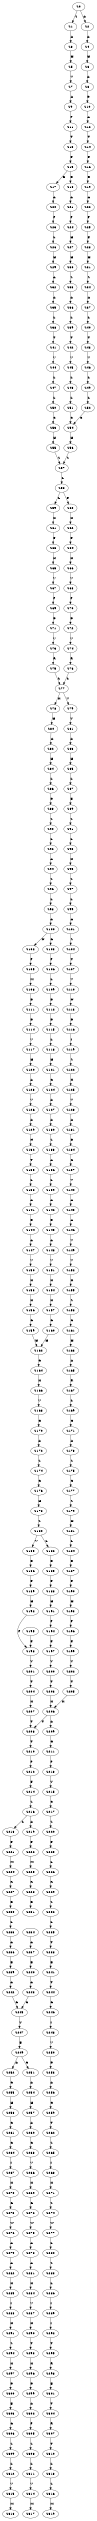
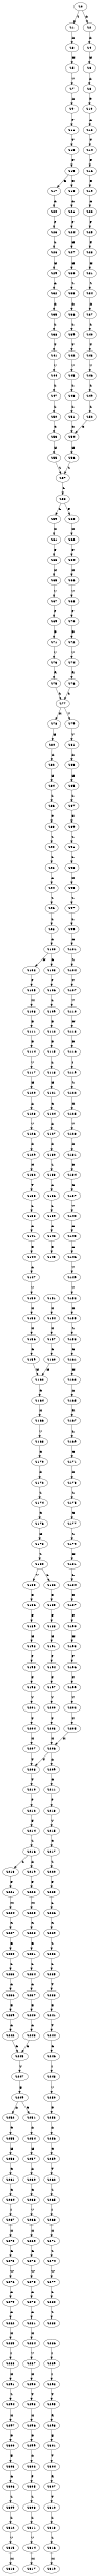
  strict digraph {
    S0
    S1
    S2
    S3
    S4
    S5
    S6
    S7
    S8
    S9
    S10
    S11
    S12
    S13
    S14
    S15
    S16
    S17
    S18
    S19
    S20
    S21
    S22
    S23
    S24
    S25
    S26
    S27
    S28
    S29
    S30
    S31
    S32
    S33
    S34
    S35
    S36
    S37
    S38
    S39
    S40
    S41
    S42
    S43
    S44
    S45
    S46
    S47
    S48
    S49
    S50
    S51
    S52
    S53
    S54
    S55
    S56
    S57
    S58
    S59
    S60
    S61
    S62
    S63
    S64
    S65
    S66
    S67
    S68
    S69
    S70
    S71
    S72
    S73
    S74
    S75
    S76
    S77
    S78
    S79
    S80
    S81
    S82
    S83
    S84
    S85
    S86
    S87
    S88
    S89
    S90
    S91
    S92
    S93
    S94
    S95
    S96
    S97
    S98
    S99
    S100
    S101
    S102
    S103
    S104
    S105
    S106
    S107
    S108
    S109
    S110
    S111
    S112
    S113
    S114
    S115
    S116
    S117
    S118
    S119
    S120
    S121
    S122
    S123
    S124
    S125
    S126
    S127
    S128
    S129
    S130
    S131
    S132
    S133
    S134
    S135
    S136
    S137
    S138
    S139
    S140
    S141
    S142
    S143
    S144
    S145
    S146
    S147
-   S148
    S149
    S150
    S151
    S152
    S153
    S154
    S155
    S156
    S157
    S158
    S159
    S160
    S161
    S162
    S163
    S164
    S165
    S166
    S167
    S168
    S169
    S170
    S171
    S172
    S173
    S174
    S175
    S176
    S177
    S178
    S179
    S180
    S181
    S182
    S183
    S184
    S185
    S186
    S187
    S188
    S189
    S190
    S191
    S192
    S193
    S194
    S195
    S196
    S197
    S198
    S199
    S200
    S201
    S202
    S203
    S204
    S205
    S206
    S207
    S208
    S209
    S210
    S211
    S212
    S213
    S214
    S215
    S216
    S217
    S218
    S219
    S220
    S221
    S222
    S223
    S224
    S225
    S226
    S227
    S228
    S229
    S230
    S231
    S232
    S233
    S234
    S235
    S236
    S237
    S238
    S239
    S240
    S241
    S242
    S243
    S244
    S245
    S246
    S247
    S248
    S249
    S250
    S251
    S252
    S253
    S254
    S255
    S256
    S257
    S258
    S259
    S260
    S261
    S262
    S263
    S264
    S265
    S266
    S267
    S268
    S269
    S270
    S271
    S272
    S273
    S274
    S275
    S276
    S277
    S278
    S279
    S280
    S281
    S282
    S283
    S284
    S285
    S286
    S287
    S288
    S289
    S290
    S291
    S292
    S293
    S294
    S295
    S296
    S297
    S298
    S299
    S300
    S301
    S302
    S303
    S304
    S305
    S306
    S307
    S308
    S309
    S310
    S311
    S312
    S313
    S314
    S315
    S316
    S317
    S318
    S319
    S0 -> S1 [label=S]
    S0 -> S2 [label=A]
    S1 -> S3 [label=A]
    S2 -> S4 [label=A]
    S3 -> S5 [label=H]
    S4 -> S6 [label=H]
    S5 -> S7 [label=V]
    S6 -> S8 [label=A]
    S7 -> S9 [label=A]
    S8 -> S10 [label=D]
    S9 -> S11 [label=P]
    S10 -> S12 [label=A]
    S11 -> S13 [label=T]
    S12 -> S14 [label=T]
    S13 -> S15 [label=F]
    S14 -> S16 [label=F]
    S15 -> S17 [label=E]
    S15 -> S18 [label=D]
    S16 -> S19 [label=D]
    S17 -> S20 [label=A]
    S18 -> S21 [label=A]
    S19 -> S22 [label=A]
    S20 -> S23 [label=P]
    S21 -> S24 [label=P]
    S22 -> S25 [label=P]
    S23 -> S26 [label=L]
    S24 -> S27 [label=H]
    S25 -> S28 [label=F]
    S26 -> S29 [label=H]
    S27 -> S30 [label=H]
    S28 -> S31 [label=H]
    S29 -> S32 [label=A]
    S30 -> S33 [label=S]
    S31 -> S34 [label=S]
    S32 -> S35 [label=A]
    S33 -> S36 [label=A]
    S34 -> S37 [label=A]
    S35 -> S38 [label=L]
    S36 -> S39 [label=L]
    S37 -> S40 [label=L]
    S38 -> S41 [label=T]
    S39 -> S42 [label=T]
    S40 -> S43 [label=T]
    S41 -> S44 [label=V]
    S42 -> S45 [label=V]
    S43 -> S46 [label=V]
    S44 -> S47 [label=L]
    S45 -> S48 [label=L]
    S46 -> S49 [label=L]
    S47 -> S50 [label=L]
    S48 -> S51 [label=L]
    S49 -> S52 [label=L]
    S50 -> S53 [label=C]
    S51 -> S54 [label=C]
    S52 -> S54 [label=C]
    S53 -> S55 [label=H]
    S54 -> S56 [label=H]
    S55 -> S57 [label=S]
    S56 -> S57 [label=S]
    S57 -> S58 [label=L]
    S58 -> S59 [label=L]
    S58 -> S60 [label=F]
    S59 -> S61 [label=K]
    S60 -> S62 [label=K]
    S61 -> S63 [label=F]
    S62 -> S64 [label=F]
    S63 -> S65 [label=N]
    S64 -> S66 [label=N]
    S65 -> S67 [label=V]
    S66 -> S68 [label=V]
    S67 -> S69 [label=P]
    S68 -> S70 [label=P]
    S69 -> S71 [label=D]
    S70 -> S72 [label=D]
    S71 -> S73 [label=V]
    S72 -> S74 [label=V]
    S73 -> S75 [label=R]
    S74 -> S76 [label=R]
    S75 -> S77 [label=L]
    S76 -> S77 [label=L]
    S77 -> S78 [label=K]
    S77 -> S79 [label=V]
    S78 -> S80 [label=H]
    S79 -> S81 [label=Y]
    S80 -> S82 [label=A]
    S81 -> S83 [label=A]
    S82 -> S84 [label=H]
    S83 -> S85 [label=H]
    S84 -> S86 [label=L]
    S85 -> S87 [label=L]
    S86 -> S88 [label=D]
    S87 -> S89 [label=E]
    S88 -> S90 [label=S]
    S89 -> S91 [label=S]
    S90 -> S92 [label=L]
    S91 -> S93 [label=L]
    S92 -> S94 [label=A]
    S93 -> S95 [label=K]
    S94 -> S96 [label=S]
    S95 -> S97 [label=S]
    S96 -> S98 [label=L]
    S97 -> S99 [label=L]
    S98 -> S100 [label=A]
    S99 -> S101 [label=A]
    S100 -> S102 [label=N]
    S100 -> S103 [label=G]
    S101 -> S104 [label=S]
    S102 -> S105 [label=P]
    S103 -> S106 [label=P]
    S104 -> S107 [label=T]
    S105 -> S108 [label=M]
    S106 -> S109 [label=L]
    S107 -> S110 [label=V]
    S108 -> S111 [label=D]
    S109 -> S112 [label=D]
    S110 -> S113 [label=N]
    S111 -> S114 [label=D]
    S112 -> S115 [label=D]
    S113 -> S116 [label=D]
    S114 -> S117 [label=V]
    S115 -> S118 [label=L]
    S116 -> S119 [label=I]
    S117 -> S120 [label=H]
    S118 -> S121 [label=H]
    S119 -> S122 [label=S]
    S120 -> S123 [label=A]
    S121 -> S124 [label=G]
    S122 -> S125 [label=K]
    S123 -> S126 [label=V]
    S124 -> S127 [label=A]
    S125 -> S128 [label=V]
    S126 -> S129 [label=A]
    S127 -> S130 [label=A]
    S128 -> S131 [label=A]
    S129 -> S132 [label=N]
    S130 -> S133 [label=S]
    S131 -> S134 [label=D]
    S132 -> S135 [label=T]
    S133 -> S136 [label=A]
    S134 -> S137 [label=G]
    S135 -> S138 [label=L]
    S136 -> S139 [label=L]
    S137 -> S140 [label=V]
    S138 -> S141 [label=A]
    S139 -> S142 [label=A]
    S140 -> S143 [label=A]
    S141 -> S144 [label=D]
    S142 -> S145 [label=D]
    S143 -> S146 [label=A]
    S144 -> S147 [label=A]
-   S145 -> S148 [label=A]
    S146 -> S149 [label=V]
    S147 -> S150 [label=V]
-   S148 -> S151 [label=V]
    S149 -> S152 [label=V]
    S150 -> S153 [label=K]
    S151 -> S154 [label=K]
    S152 -> S155 [label=K]
    S153 -> S156 [label=K]
    S154 -> S157 [label=K]
    S155 -> S158 [label=S]
    S156 -> S159 [label=G]
    S157 -> S160 [label=G]
    S158 -> S161 [label=G]
    S159 -> S162 [label=H]
    S160 -> S162 [label=H]
    S161 -> S163 [label=H]
    S162 -> S164 [label=G]
    S163 -> S165 [label=A]
    S164 -> S166 [label=K]
    S165 -> S167 [label=R]
    S166 -> S168 [label=V]
    S167 -> S169 [label=L]
    S168 -> S170 [label=Q]
    S169 -> S171 [label=Q]
    S170 -> S172 [label=A]
    S171 -> S173 [label=A]
    S172 -> S174 [label=S]
    S173 -> S175 [label=S]
    S174 -> S176 [label=G]
    S175 -> S177 [label=G]
    S176 -> S178 [label=H]
    S177 -> S179 [label=S]
    S178 -> S180 [label=S]
    S179 -> S181 [label=H]
    S180 -> S182 [label=L]
    S180 -> S183 [label=V]
    S181 -> S184 [label=L]
    S182 -> S185 [label=D]
    S183 -> S186 [label=D]
    S184 -> S187 [label=D]
    S185 -> S188 [label=F]
    S186 -> S189 [label=F]
    S187 -> S190 [label=F]
    S188 -> S191 [label=H]
    S189 -> S192 [label=H]
    S190 -> S193 [label=H]
    S191 -> S194 [label=P]
-   S192 -> S198 [label=P]
+   S192 -> S195 [label=P]
    S193 -> S196 [label=P]
    S194 -> S197 [label=F]
    S195 -> S198 [label=F]
    S196 -> S199 [label=F]
    S197 -> S200 [label=Y]
    S198 -> S201 [label=Y]
    S199 -> S202 [label=Y]
    S200 -> S203 [label=T]
    S201 -> S204 [label=T]
    S202 -> S205 [label=T]
    S203 -> S206 [label=K]
    S204 -> S207 [label=K]
    S205 -> S206 [label=K]
    S206 -> S208 [label=T]
    S206 -> S209 [label=A]
    S207 -> S208 [label=T]
    S208 -> S210 [label=T]
    S209 -> S211 [label=Q]
    S210 -> S212 [label=P]
    S211 -> S213 [label=P]
    S212 -> S214 [label=F]
    S213 -> S215 [label=Y]
    S214 -> S216 [label=S]
    S215 -> S217 [label=C]
    S216 -> S218 [label=L]
    S216 -> S219 [label=A]
    S217 -> S220 [label=S]
    S218 -> S221 [label=F]
    S219 -> S222 [label=F]
    S220 -> S223 [label=F]
    S221 -> S224 [label=M]
    S222 -> S225 [label=M]
    S223 -> S226 [label=L]
    S224 -> S227 [label=R]
    S225 -> S228 [label=R]
    S226 -> S229 [label=R]
    S227 -> S230 [label=E]
    S228 -> S231 [label=E]
    S229 -> S232 [label=S]
    S230 -> S233 [label=L]
+   S231 -> S234 [label=L]
    S232 -> S235 [label=L]
    S233 -> S236 [label=A]
    S234 -> S237 [label=A]
    S235 -> S238 [label=T]
    S236 -> S239 [label=E]
    S237 -> S240 [label=E]
    S238 -> S241 [label=E]
    S239 -> S242 [label=A]
    S240 -> S243 [label=A]
    S241 -> S244 [label=T]
    S242 -> S245 [label=G]
    S243 -> S245 [label=G]
    S244 -> S246 [label=G]
    S245 -> S247 [label=Y]
    S246 -> S248 [label=I]
    S247 -> S249 [label=E]
    S248 -> S250 [label=V]
    S249 -> S251 [label=G]
    S249 -> S252 [label=A]
    S250 -> S253 [label=D]
    S251 -> S254 [label=A]
    S252 -> S255 [label=G]
    S253 -> S256 [label=A]
    S254 -> S257 [label=H]
    S255 -> S258 [label=H]
    S256 -> S259 [label=Q]
    S257 -> S260 [label=A]
    S258 -> S261 [label=G]
    S259 -> S262 [label=T]
    S260 -> S263 [label=G]
    S261 -> S264 [label=G]
    S262 -> S265 [label=S]
    S263 -> S266 [label=V]
    S264 -> S267 [label=I]
    S265 -> S268 [label=I]
    S266 -> S269 [label=K]
    S267 -> S270 [label=K]
    S268 -> S271 [label=K]
    S269 -> S272 [label=G]
    S270 -> S273 [label=G]
    S271 -> S274 [label=S]
    S272 -> S275 [label=W]
    S273 -> S276 [label=W]
    S274 -> S277 [label=W]
    S275 -> S278 [label=A]
    S276 -> S279 [label=A]
    S277 -> S280 [label=L]
    S278 -> S281 [label=A]
    S279 -> S282 [label=A]
    S280 -> S283 [label=S]
    S281 -> S284 [label=K]
    S282 -> S285 [label=K]
-   S283 -> S286 [label=L]
    S284 -> S287 [label=V]
    S285 -> S288 [label=I]
    S286 -> S289 [label=I]
    S287 -> S290 [label=N]
    S288 -> S291 [label=N]
    S289 -> S292 [label=I]
    S290 -> S293 [label=T]
    S291 -> S294 [label=S]
    S292 -> S295 [label=T]
    S293 -> S296 [label=K]
    S294 -> S297 [label=K]
    S295 -> S298 [label=R]
    S296 -> S299 [label=D]
    S297 -> S300 [label=D]
    S298 -> S301 [label=E]
    S299 -> S302 [label=A]
    S300 -> S303 [label=E]
    S301 -> S304 [label=T]
    S302 -> S305 [label=P]
    S303 -> S306 [label=G]
    S304 -> S307 [label=R]
    S305 -> S308 [label=S]
    S306 -> S309 [label=S]
    S307 -> S310 [label=T]
    S308 -> S311 [label=L]
    S309 -> S312 [label=L]
    S310 -> S313 [label=L]
    S311 -> S314 [label=V]
    S312 -> S315 [label=V]
    S313 -> S316 [label=S]
    S314 -> S317 [label=M]
    S315 -> S318 [label=M]
    S316 -> S319 [label=M]
  }
